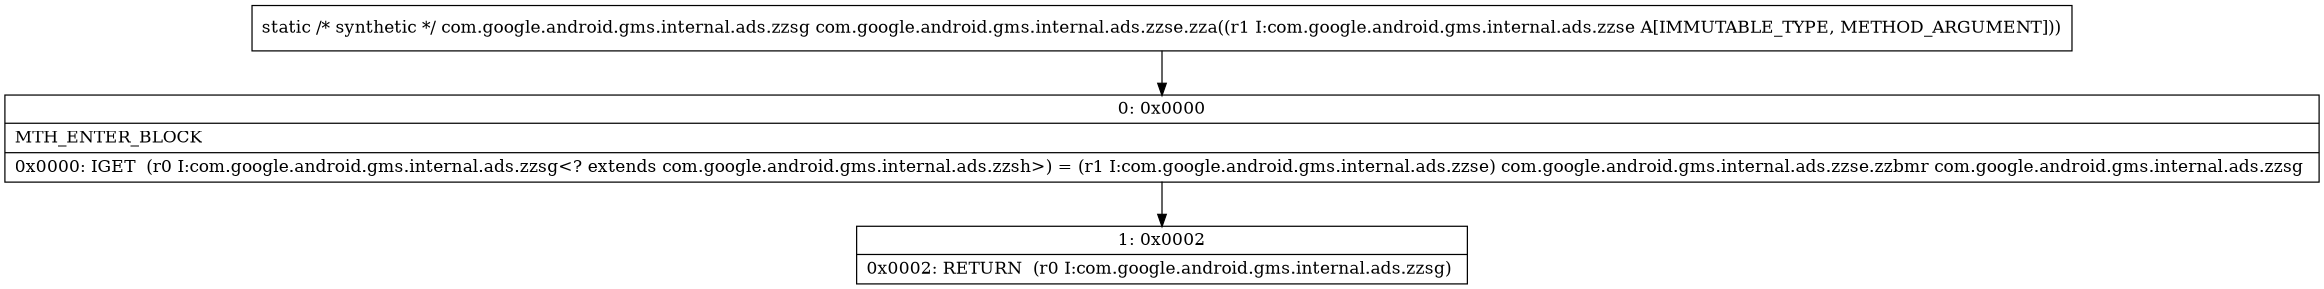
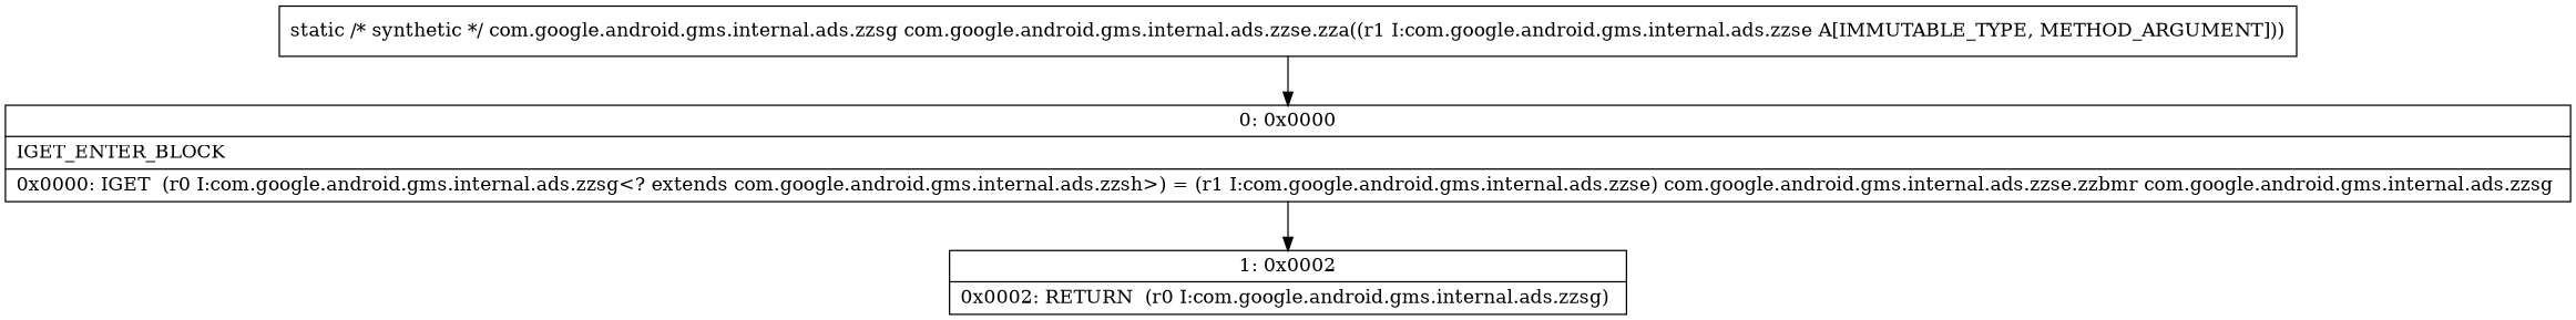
  digraph {
    node [shape=record]
-   n1 [label="{0\:\ 0x0000|MTH_ENTER_BLOCK\l|0x0000: IGET  (r0 I:com.google.android.gms.internal.ads.zzsg\<? extends com.google.android.gms.internal.ads.zzsh\>) = (r1 I:com.google.android.gms.internal.ads.zzse) com.google.android.gms.internal.ads.zzse.zzbmr com.google.android.gms.internal.ads.zzsg \l}"]
+   n1 [label="{0\:\ 0x0000|IGET_ENTER_BLOCK\l|0x0000: IGET  (r0 I:com.google.android.gms.internal.ads.zzsg\<? extends com.google.android.gms.internal.ads.zzsh\>) = (r1 I:com.google.android.gms.internal.ads.zzse) com.google.android.gms.internal.ads.zzse.zzbmr com.google.android.gms.internal.ads.zzsg \l}"]
    n2 [label="{1\:\ 0x0002|0x0002: RETURN  (r0 I:com.google.android.gms.internal.ads.zzsg) \l}"]
    n3 [label="{static \/* synthetic *\/ com.google.android.gms.internal.ads.zzsg com.google.android.gms.internal.ads.zzse.zza((r1 I:com.google.android.gms.internal.ads.zzse A[IMMUTABLE_TYPE, METHOD_ARGUMENT])) }"]
    n1 -> n2
    n3 -> n1
  }
